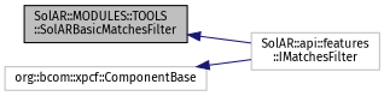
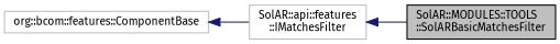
  digraph {
    fontname="Fira Sans"
    rankdir=LR
    node [color=grey75 fillcolor=white fontname="Fira Sans" fontsize=10 shape=record style=filled]
    edge [color=midnightblue dir=back fontname="Fira Sans" fontsize=10 labelfontname=Helvetica labelfontsize=10 style=solid]
    n1 [color=black fillcolor=grey75 fontcolor=black height=0.2 label="SolAR::MODULES::TOOLS\l::SolARBasicMatchesFilter" width=0.4]
-   n2 [height=0.2 label="org::bcom::xpcf::ComponentBase" width=0.4]
+   n2 [height=0.2 label="org::bcom::features::ComponentBase" width=0.4]
    n3 [height=0.2 label="SolAR::api::features\l::IMatchesFilter" width=0.4]
    n2 -> n3
-   n1 -> n3
+   n3 -> n1
  }
